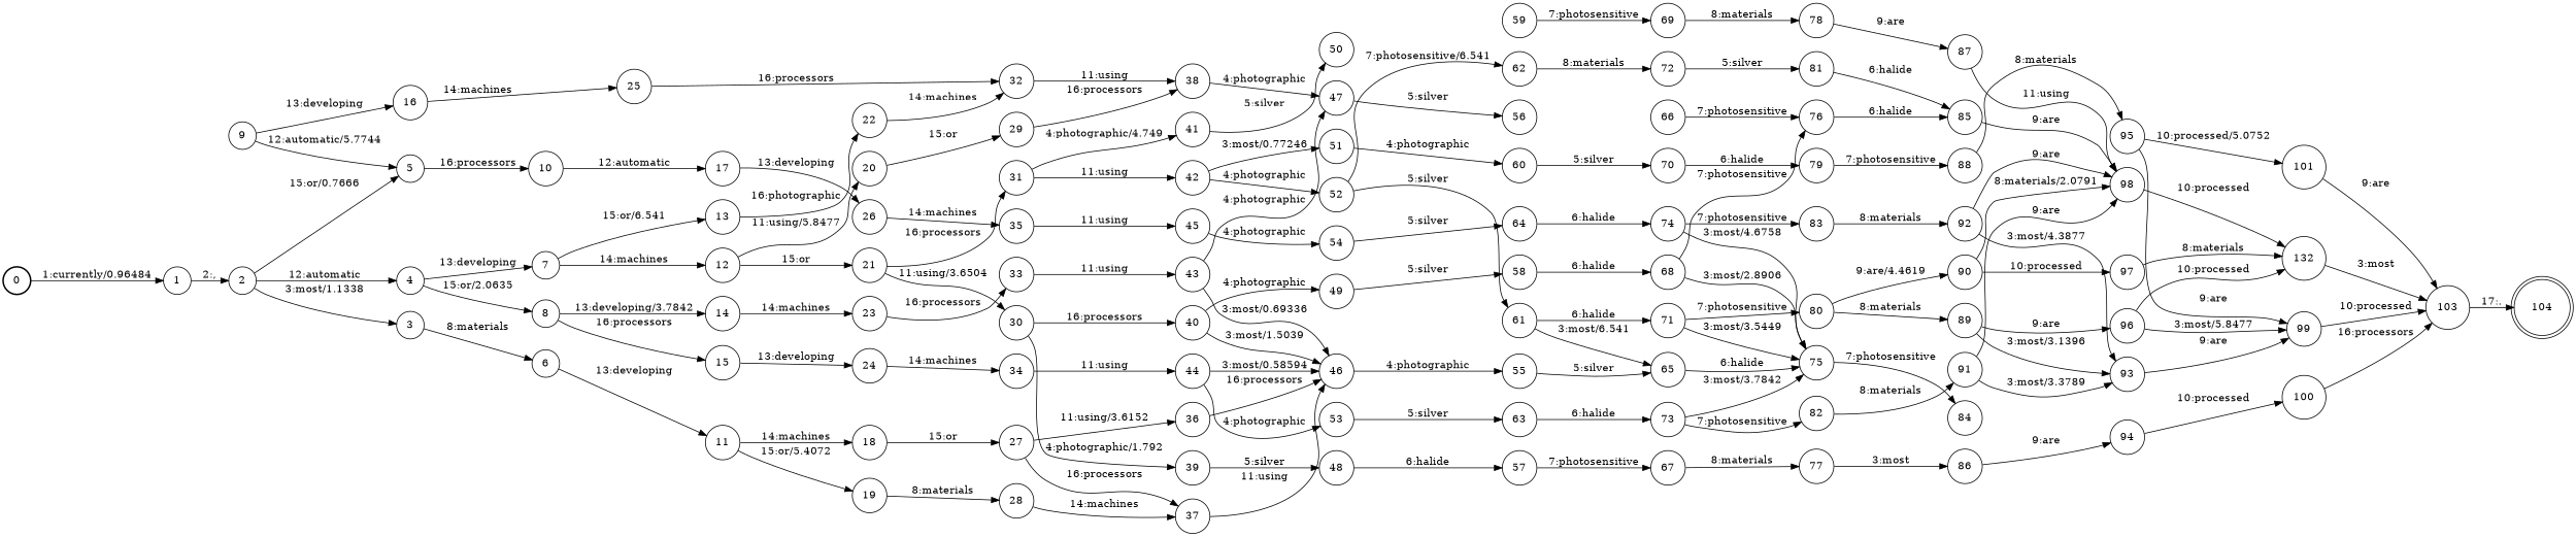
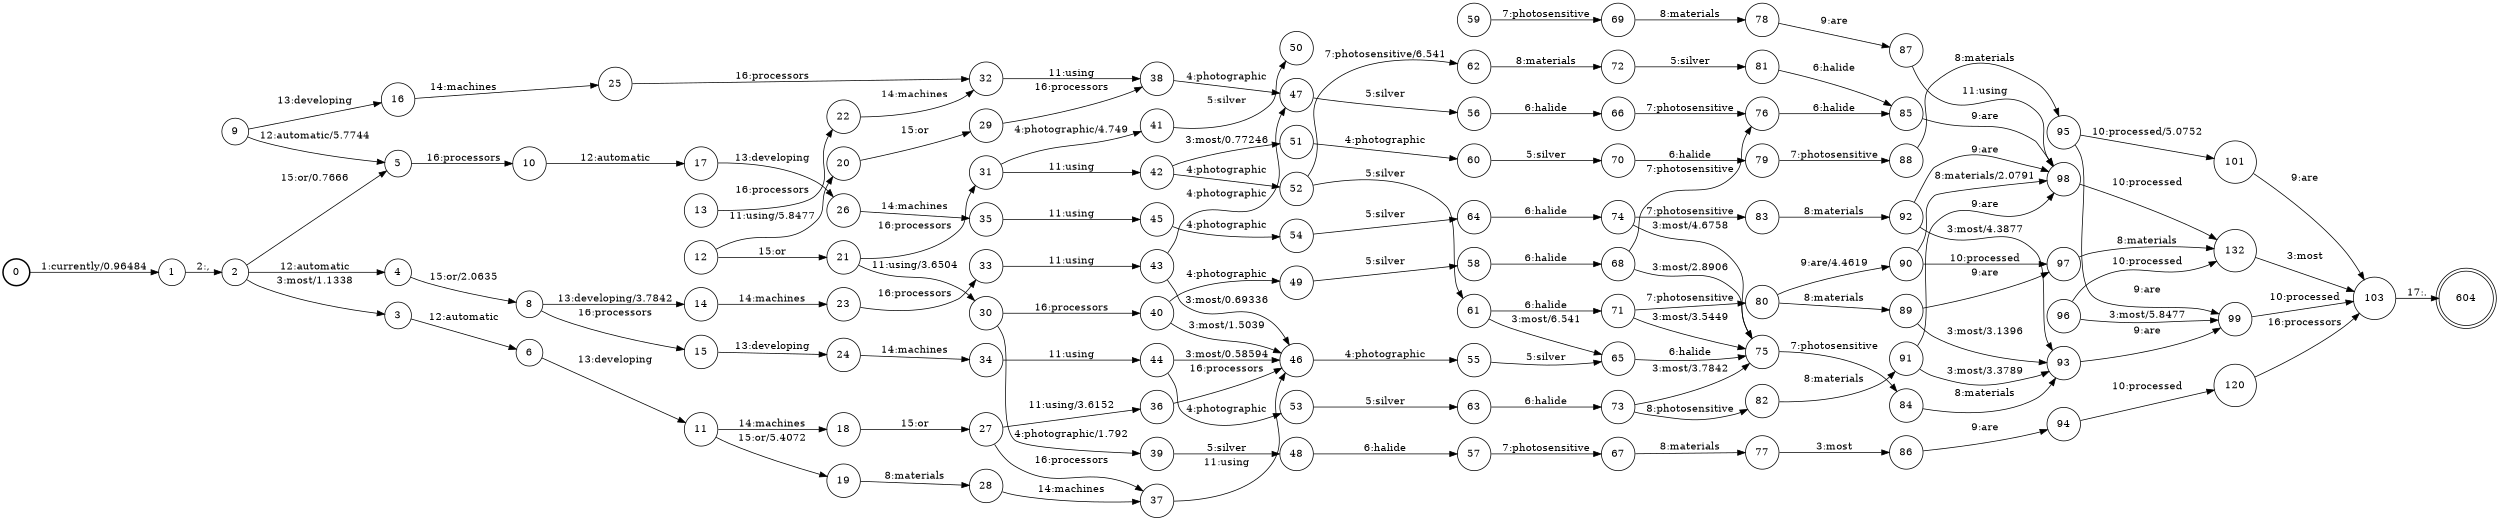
  digraph {
    nodesep=0.25
    rankdir=LR
    ranksep=0.4
    node [fontsize=14 shape=circle style=solid]
    edge [fontsize=14]
    n1 [label=0 style=bold]
    n2 [label=1]
    n3 [label=2]
    n4 [label=3]
    n5 [label=4]
    n6 [label=5]
    n7 [label=6]
-   n8 [label=7]
    n9 [label=8]
    n10 [label=10]
    n11 [label=11]
    n12 [label=12]
    n13 [label=13]
    n14 [label=14]
    n15 [label=15]
    n16 [label=9]
    n17 [label=16]
    n18 [label=17]
    n19 [label=18]
    n20 [label=19]
    n21 [label=20]
    n22 [label=21]
    n23 [label=22]
    n24 [label=23]
    n25 [label=24]
    n26 [label=25]
    n27 [label=26]
    n28 [label=27]
    n29 [label=28]
    n30 [label=29]
    n31 [label=30]
    n32 [label=31]
    n33 [label=32]
    n34 [label=33]
    n35 [label=34]
    n36 [label=35]
    n37 [label=36]
    n38 [label=37]
    n39 [label=38]
    n40 [label=39]
    n41 [label=40]
    n42 [label=41]
    n43 [label=42]
    n44 [label=43]
    n45 [label=44]
    n46 [label=45]
    n47 [label=46]
    n48 [label=47]
    n49 [label=48]
    n50 [label=49]
    n51 [label=50]
    n52 [label=51]
    n53 [label=52]
    n54 [label=53]
    n55 [label=54]
    n56 [label=55]
    n57 [label=56]
    n58 [label=57]
    n59 [label=58]
    n60 [label=60]
    n61 [label=61]
    n62 [label=62]
    n63 [label=63]
    n64 [label=64]
    n65 [label=65]
    n66 [label=66]
    n67 [label=67]
    n68 [label=68]
    n69 [label=59]
    n70 [label=69]
    n71 [label=70]
    n72 [label=71]
    n73 [label=72]
    n74 [label=73]
    n75 [label=74]
    n76 [label=75]
    n77 [label=76]
    n78 [label=77]
    n79 [label=78]
    n80 [label=79]
    n81 [label=80]
    n82 [label=81]
    n83 [label=82]
    n84 [label=83]
    n85 [label=84]
    n86 [label=85]
    n87 [label=86]
    n88 [label=87]
    n89 [label=88]
    n90 [label=89]
    n91 [label=90]
    n92 [label=91]
    n93 [label=92]
    n94 [label=93]
    n95 [label=98]
    n96 [label=94]
    n97 [label=95]
    n98 [label=96]
    n99 [label=97]
    n100 [label=99]
    n101 [label=132]
-   n102 [label=100]
+   n102 [label=120]
    n103 [label=101]
    n104 [label=103]
-   n105 [label=104 shape=doublecircle]
+   n105 [label=604 shape=doublecircle]
    n1 -> n2 [label="1:currently/0.96484"]
    n2 -> n3 [label="2:,"]
    n3 -> n4 [label="3:most/1.1338"]
    n3 -> n5 [label="12:automatic"]
    n3 -> n6 [label="15:or/0.7666"]
-   n4 -> n7 [label="8:materials"]
-   n5 -> n8 [label="13:developing"]
+   n4 -> n7 [label="12:automatic"]
    n5 -> n9 [label="15:or/2.0635"]
    n6 -> n10 [label="16:processors"]
    n7 -> n11 [label="13:developing"]
-   n8 -> n12 [label="14:machines"]
-   n8 -> n13 [label="15:or/6.541"]
    n9 -> n14 [label="13:developing/3.7842"]
    n9 -> n15 [label="16:processors"]
    n10 -> n18 [label="12:automatic"]
    n11 -> n19 [label="14:machines"]
    n11 -> n20 [label="15:or/5.4072"]
    n12 -> n21 [label="11:using/5.8477"]
    n12 -> n22 [label="15:or"]
-   n13 -> n23 [label="16:photographic"]
+   n13 -> n23 [label="16:processors"]
    n14 -> n24 [label="14:machines"]
    n15 -> n25 [label="13:developing"]
    n16 -> n6 [label="12:automatic/5.7744"]
    n16 -> n17 [label="13:developing"]
    n17 -> n26 [label="14:machines"]
    n18 -> n27 [label="13:developing"]
    n19 -> n28 [label="15:or"]
    n20 -> n29 [label="8:materials"]
    n21 -> n30 [label="15:or"]
    n22 -> n31 [label="11:using/3.6504"]
    n22 -> n32 [label="16:processors"]
    n23 -> n33 [label="14:machines"]
    n24 -> n34 [label="16:processors"]
    n25 -> n35 [label="14:machines"]
    n26 -> n33 [label="16:processors"]
    n27 -> n36 [label="14:machines"]
    n28 -> n37 [label="11:using/3.6152"]
    n28 -> n38 [label="16:processors"]
    n29 -> n38 [label="14:machines"]
    n30 -> n39 [label="16:processors"]
    n31 -> n40 [label="4:photographic/1.792"]
    n31 -> n41 [label="16:processors"]
    n32 -> n42 [label="4:photographic/4.749"]
    n32 -> n43 [label="11:using"]
    n33 -> n39 [label="11:using"]
    n34 -> n44 [label="11:using"]
    n35 -> n45 [label="11:using"]
    n36 -> n46 [label="11:using"]
    n37 -> n47 [label="16:processors"]
    n38 -> n47 [label="11:using"]
    n39 -> n48 [label="4:photographic"]
    n40 -> n49 [label="5:silver"]
    n41 -> n47 [label="3:most/1.5039"]
    n41 -> n50 [label="4:photographic"]
    n42 -> n51 [label="5:silver"]
    n43 -> n52 [label="3:most/0.77246"]
    n43 -> n53 [label="4:photographic"]
    n44 -> n47 [label="3:most/0.69336"]
    n44 -> n48 [label="4:photographic"]
    n45 -> n47 [label="3:most/0.58594"]
    n45 -> n54 [label="4:photographic"]
    n46 -> n55 [label="4:photographic"]
    n47 -> n56 [label="4:photographic"]
    n48 -> n57 [label="5:silver"]
    n49 -> n58 [label="6:halide"]
    n50 -> n59 [label="5:silver"]
    n52 -> n60 [label="4:photographic"]
    n53 -> n61 [label="5:silver"]
    n53 -> n62 [label="7:photosensitive/6.541"]
    n54 -> n63 [label="5:silver"]
    n55 -> n64 [label="5:silver"]
    n56 -> n65 [label="5:silver"]
+   n57 -> n66 [label="6:halide"]
    n58 -> n67 [label="7:photosensitive"]
    n59 -> n68 [label="6:halide"]
    n60 -> n71 [label="5:silver"]
    n61 -> n65 [label="3:most/6.541"]
    n61 -> n72 [label="6:halide"]
    n62 -> n73 [label="8:materials"]
    n63 -> n74 [label="6:halide"]
    n64 -> n75 [label="6:halide"]
    n65 -> n76 [label="6:halide"]
    n66 -> n77 [label="7:photosensitive"]
    n67 -> n78 [label="8:materials"]
    n68 -> n76 [label="3:most/2.8906"]
    n68 -> n77 [label="7:photosensitive"]
    n69 -> n70 [label="7:photosensitive"]
    n70 -> n79 [label="8:materials"]
    n71 -> n80 [label="6:halide"]
    n72 -> n76 [label="3:most/3.5449"]
    n72 -> n81 [label="7:photosensitive"]
    n73 -> n82 [label="5:silver"]
    n74 -> n76 [label="3:most/3.7842"]
-   n74 -> n83 [label="7:photosensitive"]
+   n74 -> n83 [label="8:photosensitive"]
    n75 -> n76 [label="3:most/4.6758"]
    n75 -> n84 [label="7:photosensitive"]
    n76 -> n85 [label="7:photosensitive"]
    n77 -> n86 [label="6:halide"]
    n78 -> n87 [label="3:most"]
    n79 -> n88 [label="9:are"]
    n80 -> n89 [label="7:photosensitive"]
    n81 -> n90 [label="8:materials"]
    n81 -> n91 [label="9:are/4.4619"]
    n82 -> n86 [label="6:halide"]
    n83 -> n92 [label="8:materials"]
    n84 -> n93 [label="8:materials"]
+   n85 -> n94 [label="8:materials"]
    n86 -> n95 [label="9:are"]
    n87 -> n96 [label="9:are"]
    n88 -> n95 [label="11:using"]
    n89 -> n97 [label="8:materials"]
    n90 -> n94 [label="3:most/3.1396"]
-   n90 -> n98 [label="9:are"]
+   n90 -> n99 [label="9:are"]
    n91 -> n95 [label="8:materials/2.0791"]
    n91 -> n99 [label="10:processed"]
    n92 -> n94 [label="3:most/3.3789"]
    n92 -> n95 [label="9:are"]
    n93 -> n94 [label="3:most/4.3877"]
    n93 -> n95 [label="9:are"]
    n94 -> n100 [label="9:are"]
    n95 -> n101 [label="10:processed"]
    n96 -> n102 [label="10:processed"]
    n97 -> n100 [label="9:are"]
    n97 -> n103 [label="10:processed/5.0752"]
    n98 -> n100 [label="3:most/5.8477"]
    n98 -> n101 [label="10:processed"]
    n99 -> n101 [label="8:materials"]
    n100 -> n104 [label="10:processed"]
    n101 -> n104 [label="3:most"]
    n102 -> n104 [label="16:processors"]
    n103 -> n104 [label="9:are"]
    n104 -> n105 [label="17:."]
  }
